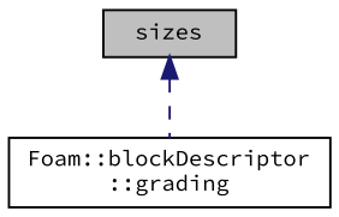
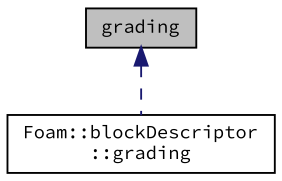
  digraph {
    rankdir=TB
    fontname="Source Code Pro"
    node [color=black fontname="Source Code Pro" fontsize=10 shape=record]
-   n1 [fillcolor=grey75 fontcolor=black height=0.2 label=sizes style=filled width=0.4]
+   n1 [fillcolor=grey75 fontcolor=black height=0.2 label=grading style=filled width=0.4]
    n2 [height=0.2 label="Foam::blockDescriptor\l::grading" width=0.4]
    n1 -> n2 [color=midnightblue dir=back fontname="Source Code Pro" fontsize=10 labelfontname=Helvetica labelfontsize=10 style=dashed]
  }
